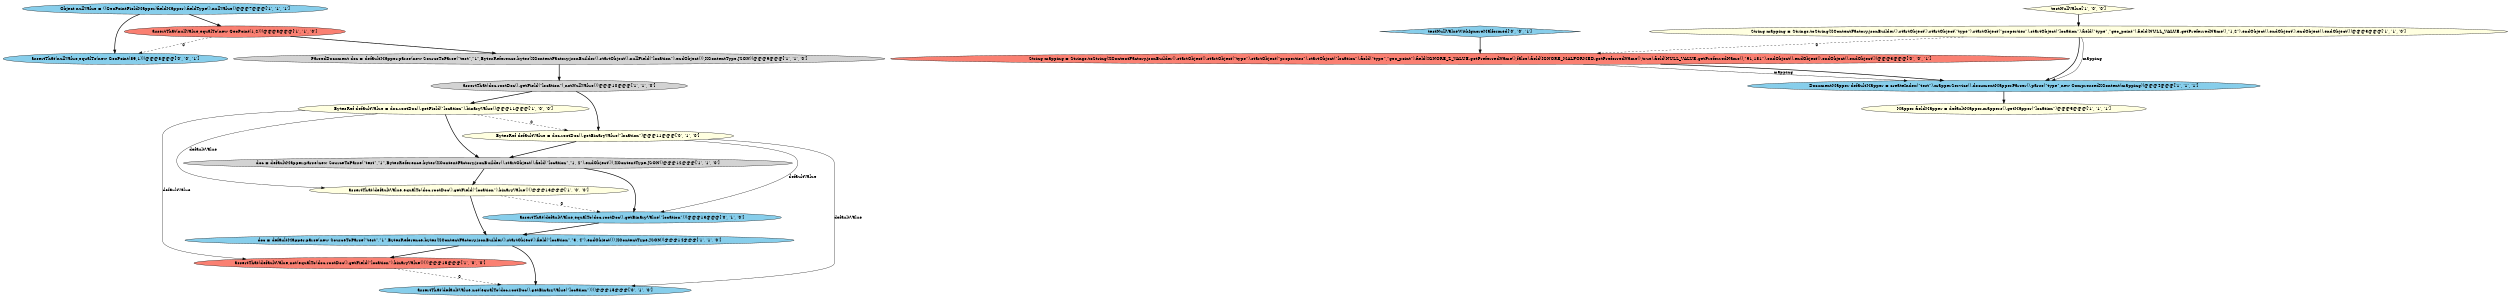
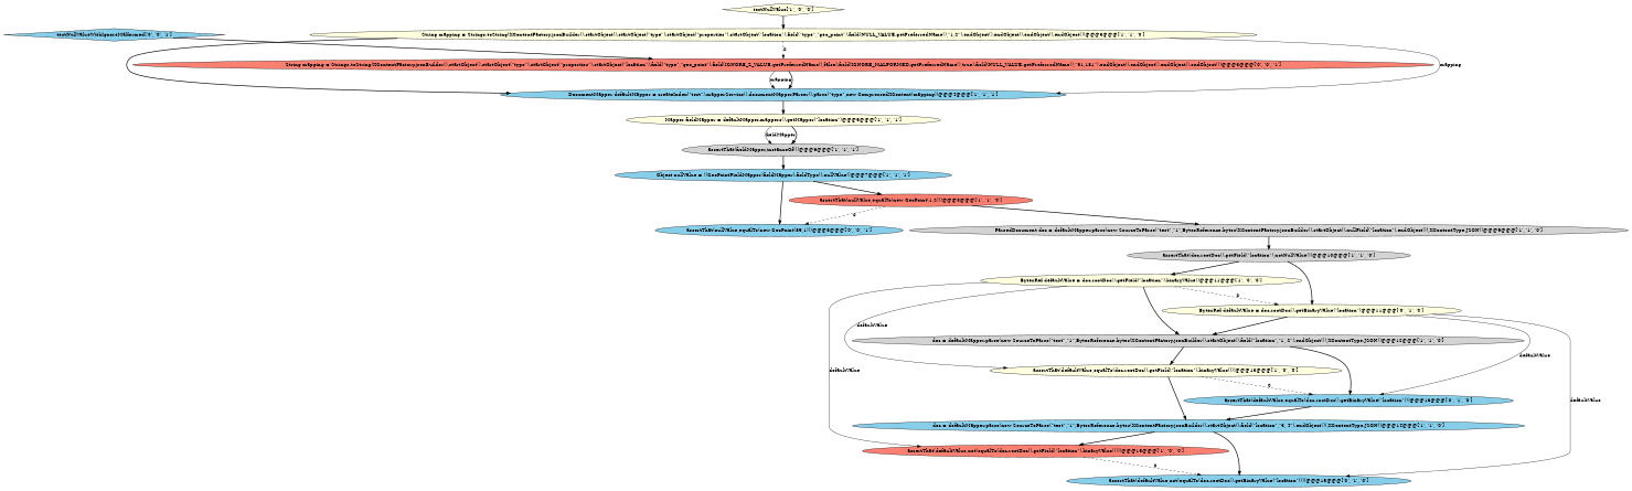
  digraph {
    node [fillcolor=skyblue shape=ellipse style=filled]
    edge [style=bold]
    n1 [label="doc = defaultMapper.parse(new SourceToParse(\"test\",\"1\",BytesReference.bytes(XContentFactory.jsonBuilder().startObject().field(\"location\",\"3, 4\").endObject()),XContentType.JSON))@@@14@@@['1', '1', '0']"]
    n2 [fillcolor=salmon label="assertThat(defaultValue,not(equalTo(doc.rootDoc().getField(\"location\").binaryValue())))@@@15@@@['1', '0', '0']"]
    n3 [label="assertThat(defaultValue,not(equalTo(doc.rootDoc().getBinaryValue(\"location\"))))@@@15@@@['0', '1', '0']"]
    n4 [fillcolor=lightgrey label="ParsedDocument doc = defaultMapper.parse(new SourceToParse(\"test\",\"1\",BytesReference.bytes(XContentFactory.jsonBuilder().startObject().nullField(\"location\").endObject()),XContentType.JSON))@@@9@@@['1', '1', '0']"]
    n5 [fillcolor=lightgrey label="assertThat(doc.rootDoc().getField(\"location\"),notNullValue())@@@10@@@['1', '1', '0']"]
    n6 [fillcolor=lightyellow label="BytesRef defaultValue = doc.rootDoc().getBinaryValue(\"location\")@@@11@@@['0', '1', '0']"]
    n7 [fillcolor=lightyellow label="BytesRef defaultValue = doc.rootDoc().getField(\"location\").binaryValue()@@@11@@@['1', '0', '0']"]
    n8 [label="assertThat(defaultValue,equalTo(doc.rootDoc().getBinaryValue(\"location\")))@@@13@@@['0', '1', '0']"]
    n9 [fillcolor=lightgrey label="doc = defaultMapper.parse(new SourceToParse(\"test\",\"1\",BytesReference.bytes(XContentFactory.jsonBuilder().startObject().field(\"location\",\"1, 2\").endObject()),XContentType.JSON))@@@12@@@['1', '1', '0']"]
    n10 [fillcolor=lightyellow label="assertThat(defaultValue,equalTo(doc.rootDoc().getField(\"location\").binaryValue()))@@@13@@@['1', '0', '0']"]
    n11 [label="DocumentMapper defaultMapper = createIndex(\"test\").mapperService().documentMapperParser().parse(\"type\",new CompressedXContent(mapping))@@@4@@@['1', '1', '1']"]
    n12 [fillcolor=lightyellow label="Mapper fieldMapper = defaultMapper.mappers().getMapper(\"location\")@@@5@@@['1', '1', '1']"]
+   n13 [fillcolor=lightgrey label="assertThat(fieldMapper,instanceOf())@@@6@@@['1', '1', '1']"]
    n14 [label="Object nullValue = ((GeoPointFieldMapper)fieldMapper).fieldType().nullValue()@@@7@@@['1', '1', '1']"]
    n15 [label="testNullValueWithIgnoreMalformed['0', '0', '1']" shape=diamond]
    n16 [fillcolor=salmon label="String mapping = Strings.toString(XContentFactory.jsonBuilder().startObject().startObject(\"type\").startObject(\"properties\").startObject(\"location\").field(\"type\",\"geo_point\").field(IGNORE_Z_VALUE.getPreferredName(),false).field(IGNORE_MALFORMED.getPreferredName(),true).field(NULL_VALUE.getPreferredName(),\"91,181\").endObject().endObject().endObject().endObject())@@@3@@@['0', '0', '1']"]
    n17 [fillcolor=lightyellow label="String mapping = Strings.toString(XContentFactory.jsonBuilder().startObject().startObject(\"type\").startObject(\"properties\").startObject(\"location\").field(\"type\",\"geo_point\").field(NULL_VALUE.getPreferredName(),\"1,2\").endObject().endObject().endObject().endObject())@@@3@@@['1', '1', '0']"]
    n18 [label="assertThat(nullValue,equalTo(new GeoPoint(89,1)))@@@8@@@['0', '0', '1']"]
    n19 [fillcolor=lightyellow label="testNullValue['1', '0', '0']" shape=diamond]
    n20 [fillcolor=salmon label="assertThat(nullValue,equalTo(new GeoPoint(1,2)))@@@8@@@['1', '1', '0']"]
    n1 -> n2
    n1 -> n3
    n2 -> n3 [label=0 style=dashed]
    n4 -> n5
    n5 -> n6
    n5 -> n7
    n6 -> n3 [label=defaultValue style=solid]
    n6 -> n8 [label=defaultValue style=solid]
    n6 -> n9
    n7 -> n2 [label=defaultValue style=solid]
    n7 -> n6 [label=0 style=dashed]
    n7 -> n9
    n7 -> n10 [label=defaultValue style=solid]
    n8 -> n1
    n9 -> n8
    n9 -> n10
    n10 -> n1
    n10 -> n8 [label=0 style=dashed]
    n11 -> n12
+   n12 -> n13 [label=fieldMapper style=solid]
+   n12 -> n13
+   n13 -> n14
    n14 -> n18
    n14 -> n20
    n15 -> n16
    n16 -> n11 [label=mapping style=solid]
    n16 -> n11
    n17 -> n11
    n17 -> n11 [label=mapping style=solid]
    n17 -> n16 [label=0 style=dashed]
    n19 -> n17
    n20 -> n4
    n20 -> n18 [label=0 style=dashed]
  }
